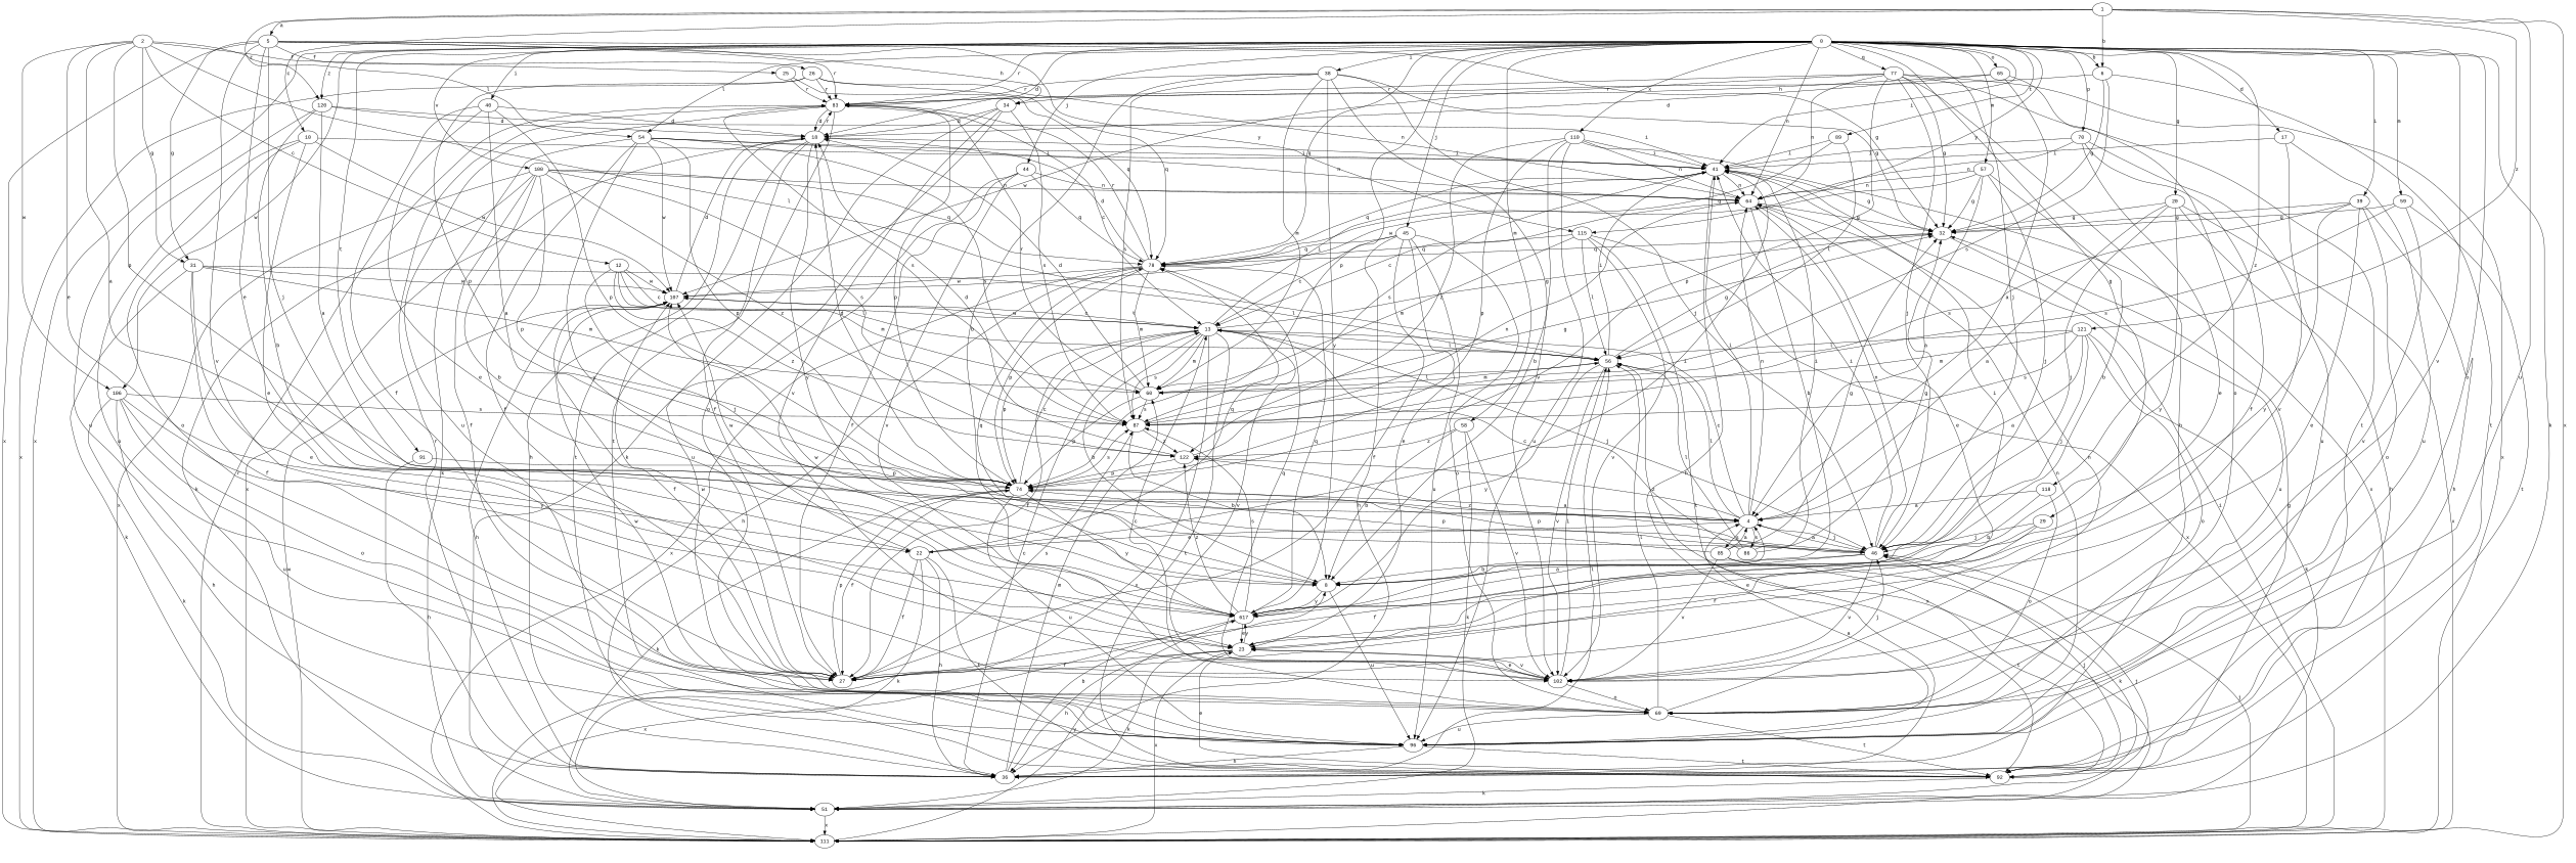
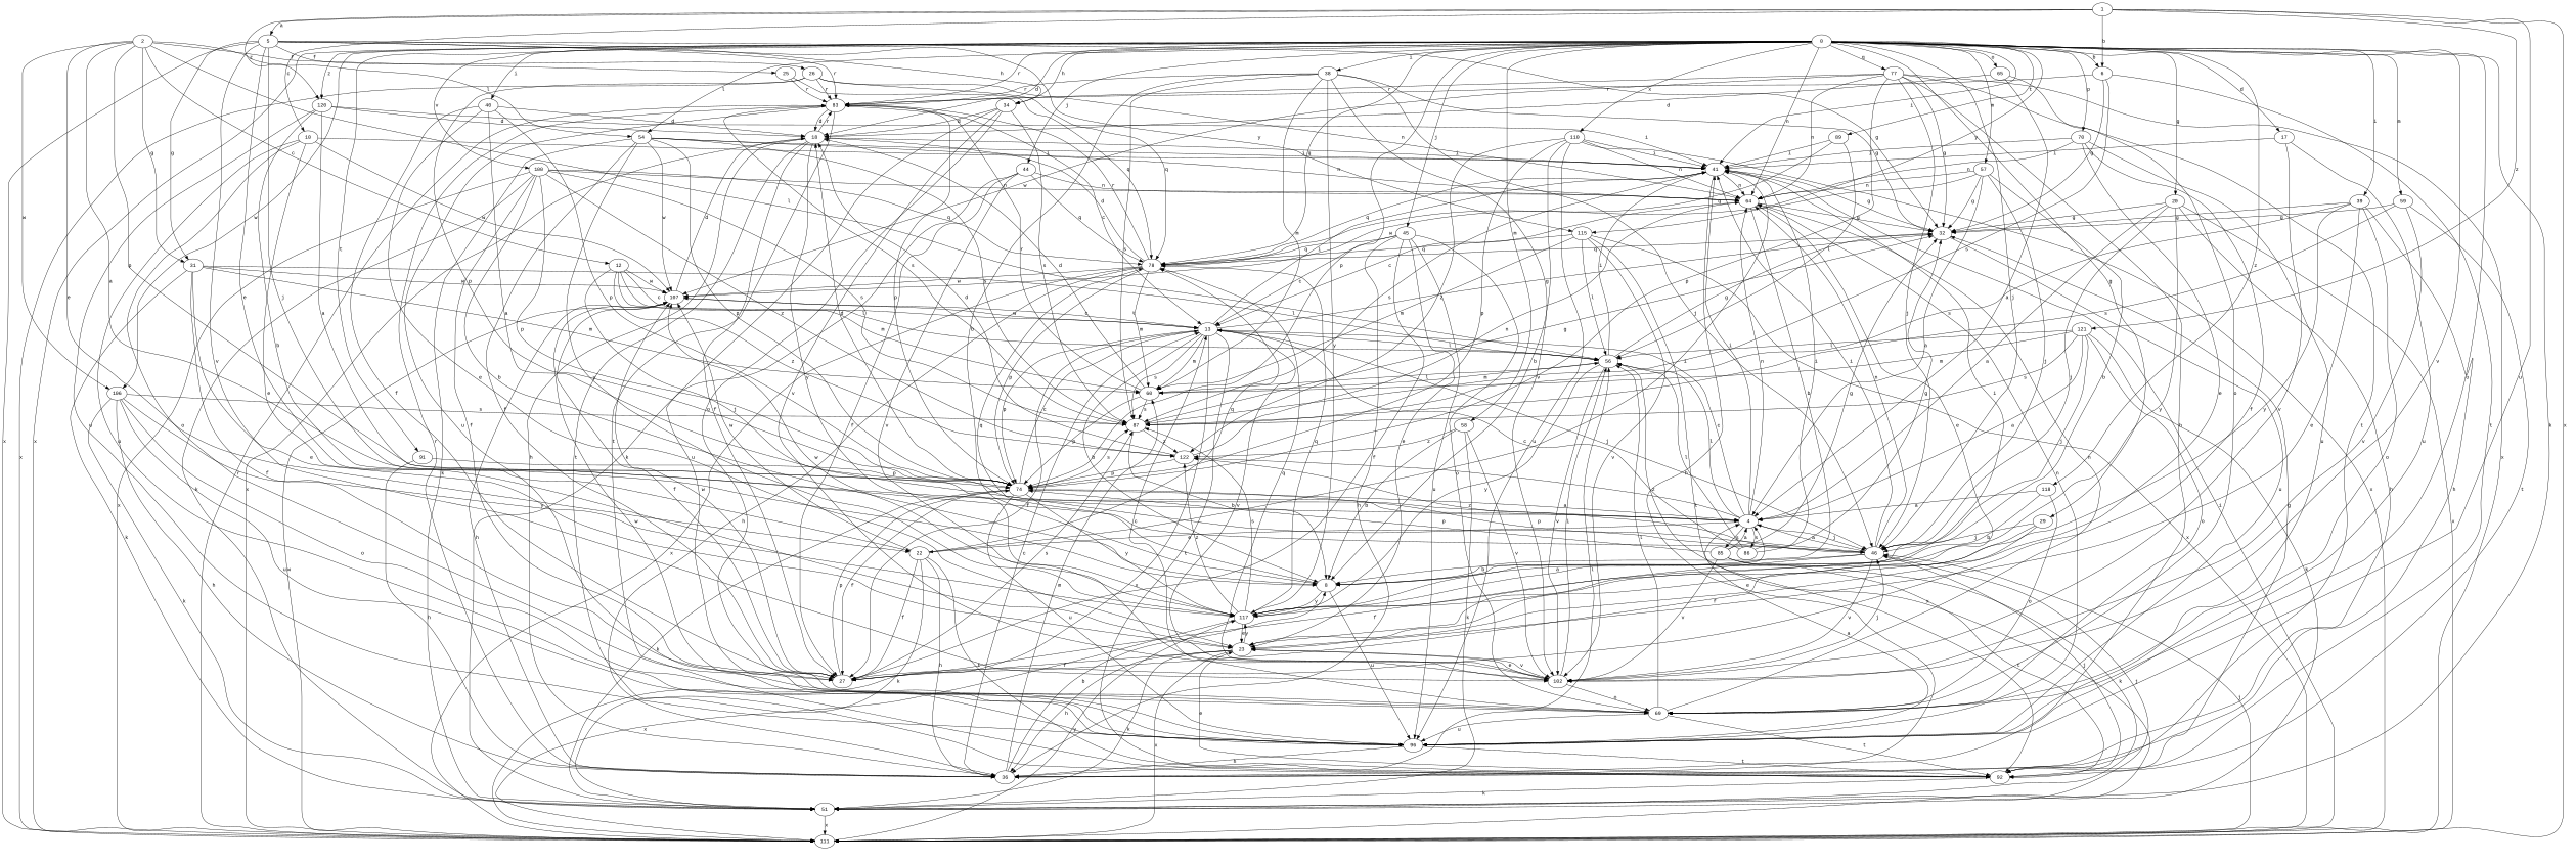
  strict digraph {
    fontname="Liberation Mono"
    node [fontname="Liberation Mono"]
    edge [fontname="Liberation Mono"]
    0
    6
    17
    18
    n5 [label=20]
    29
    34
    38
    39
    40
    41
    44
    45
    46
    51
    54
    57
    58
    59
    64
    65
    69
    70
    74
    77
    78
    83
    89
    91
    100
    102
    106
    110
    111
    115
    118
    120
    32
    87
    92
    96
-   117 [label=617]
+   117
    27
    36
    4
    23
    8
    60
    13
    122
    107
    56
    1
    n54 [label=5]
    10
    121
    22
    31
    26
    2
    12
    25
    85
    86
    0 -> 6 [label=b]
    0 -> 17 [label=d]
    0 -> 18 [label=d]
    0 -> n5 [label=g]
    0 -> 29 [label=g]
-   65 -> 34 [label=h]
+   0 -> 34 [label=h]
    0 -> 38 [label=i]
    0 -> 39 [label=i]
    0 -> 40 [label=i]
    0 -> 41 [label=i]
    0 -> 44 [label=j]
    0 -> 45 [label=j]
    0 -> 46 [label=j]
    0 -> 51 [label=k]
    0 -> 54 [label=l]
    0 -> 57 [label=m]
    0 -> 58 [label=m]
    0 -> 59 [label=m]
    0 -> 64 [label=n]
    0 -> 65 [label=o]
    0 -> 69 [label=o]
    0 -> 70 [label=p]
    0 -> 74 [label=p]
    0 -> 77 [label=q]
    0 -> 78 [label=q]
    0 -> 83 [label=r]
    0 -> 89 [label=t]
    0 -> 91 [label=t]
    0 -> 100 [label=v]
    0 -> 102 [label=v]
    0 -> 106 [label=w]
    0 -> 110 [label=x]
    0 -> 111 [label=x]
    0 -> 115 [label=y]
    0 -> 118 [label=z]
    0 -> 120 [label=z]
    6 -> 83 [label=r]
    6 -> 32 [label=g]
    6 -> 87 [label=s]
    6 -> 92 [label=t]
    17 -> 41 [label=i]
    17 -> 102 [label=v]
    17 -> 96 [label=u]
    18 -> 41 [label=i]
    18 -> 83 [label=r]
    18 -> 111 [label=x]
    18 -> 92 [label=t]
    18 -> 117 [label=y]
    18 -> 27 [label=f]
    18 -> 36 [label=h]
    n5 -> 46 [label=j]
    n5 -> 111 [label=x]
    n5 -> 32 [label=g]
    n5 -> 117 [label=y]
    n5 -> 36 [label=h]
    n5 -> 4 [label=a]
    29 -> 46 [label=j]
    29 -> 27 [label=f]
    29 -> 23 [label=e]
    34 -> 18 [label=d]
    34 -> 51 [label=k]
    34 -> 69 [label=o]
    34 -> 102 [label=v]
    34 -> 87 [label=s]
    38 -> 46 [label=j]
    38 -> 83 [label=r]
    38 -> 102 [label=v]
    38 -> 32 [label=g]
    38 -> 87 [label=s]
    38 -> 117 [label=y]
    38 -> 8 [label=b]
    38 -> 60 [label=m]
    39 -> 69 [label=o]
    39 -> 32 [label=g]
    39 -> 87 [label=s]
    39 -> 117 [label=y]
    39 -> 36 [label=h]
    39 -> 23 [label=e]
    40 -> 18 [label=d]
    40 -> 74 [label=p]
    40 -> 27 [label=f]
    40 -> 4 [label=a]
    40 -> 23 [label=e]
    41 -> 64 [label=n]
    41 -> 78 [label=q]
    41 -> 32 [label=g]
    41 -> 87 [label=s]
    41 -> 36 [label=h]
    44 -> 64 [label=n]
    44 -> 78 [label=q]
    44 -> 102 [label=v]
    44 -> 96 [label=u]
    44 -> 27 [label=f]
    45 -> 69 [label=o]
    45 -> 78 [label=q]
    45 -> 96 [label=u]
    45 -> 27 [label=f]
    45 -> 36 [label=h]
    45 -> 23 [label=e]
    45 -> 13 [label=c]
    46 -> 41 [label=i]
    46 -> 64 [label=n]
    46 -> 74 [label=p]
    46 -> 102 [label=v]
    46 -> 27 [label=f]
    46 -> 4 [label=a]
    46 -> 8 [label=b]
    46 -> 122 [label=z]
    51 -> 46 [label=j]
    51 -> 111 [label=x]
    54 -> 41 [label=i]
    54 -> 51 [label=k]
    54 -> 64 [label=n]
    54 -> 74 [label=p]
    54 -> 87 [label=s]
    54 -> 117 [label=y]
    54 -> 27 [label=f]
    54 -> 107 [label=w]
    57 -> 46 [label=j]
    57 -> 64 [label=n]
    57 -> 32 [label=g]
    57 -> 4 [label=a]
    57 -> 8 [label=b]
    57 -> 107 [label=w]
    58 -> 51 [label=k]
    58 -> 102 [label=v]
    58 -> 8 [label=b]
    58 -> 122 [label=z]
    59 -> 102 [label=v]
    59 -> 32 [label=g]
    59 -> 87 [label=s]
    59 -> 92 [label=t]
    64 -> 32 [label=g]
    64 -> 23 [label=e]
    64 -> 8 [label=b]
    64 -> 13 [label=c]
    65 -> 18 [label=d]
    65 -> 69 [label=o]
    65 -> 4 [label=a]
    69 -> 64 [label=n]
    69 -> 92 [label=t]
    69 -> 96 [label=u]
    69 -> 13 [label=c]
    69 -> 56 [label=l]
    70 -> 41 [label=i]
    70 -> 64 [label=n]
    70 -> 96 [label=u]
    70 -> 27 [label=f]
    70 -> 23 [label=e]
    74 -> 18 [label=d]
    74 -> 51 [label=k]
    74 -> 87 [label=s]
    74 -> 96 [label=u]
    74 -> 117 [label=y]
    74 -> 27 [label=f]
    74 -> 4 [label=a]
    74 -> 13 [label=c]
    77 -> 46 [label=j]
    77 -> 64 [label=n]
    77 -> 74 [label=p]
    77 -> 83 [label=r]
    77 -> 111 [label=x]
    77 -> 32 [label=g]
    77 -> 92 [label=t]
    77 -> 36 [label=h]
    77 -> 107 [label=w]
    78 -> 18 [label=d]
    78 -> 74 [label=p]
    78 -> 83 [label=r]
    78 -> 111 [label=x]
    78 -> 36 [label=h]
    78 -> 60 [label=m]
    78 -> 107 [label=w]
    83 -> 18 [label=d]
    83 -> 74 [label=p]
    83 -> 87 [label=s]
    83 -> 92 [label=t]
    83 -> 96 [label=u]
    83 -> 13 [label=c]
    89 -> 41 [label=i]
    89 -> 78 [label=q]
    89 -> 56 [label=l]
    91 -> 74 [label=p]
    91 -> 36 [label=h]
    100 -> 51 [label=k]
    100 -> 64 [label=n]
    100 -> 74 [label=p]
    100 -> 78 [label=q]
    100 -> 111 [label=x]
    100 -> 87 [label=s]
    100 -> 27 [label=f]
    100 -> 8 [label=b]
    100 -> 122 [label=z]
    102 -> 46 [label=j]
    102 -> 69 [label=o]
    102 -> 78 [label=q]
    102 -> 23 [label=e]
    102 -> 56 [label=i]
    106 -> 51 [label=k]
    106 -> 69 [label=o]
    106 -> 87 [label=s]
    106 -> 96 [label=u]
    106 -> 117 [label=y]
    106 -> 36 [label=h]
    110 -> 41 [label=i]
    110 -> 64 [label=n]
    110 -> 74 [label=p]
    110 -> 111 [label=x]
    110 -> 96 [label=u]
    110 -> 8 [label=b]
    110 -> 122 [label=z]
    111 -> 41 [label=i]
    111 -> 46 [label=j]
    111 -> 83 [label=r]
    111 -> 117 [label=y]
    111 -> 107 [label=w]
    115 -> 78 [label=q]
    115 -> 102 [label=v]
    115 -> 111 [label=x]
    115 -> 92 [label=t]
    115 -> 60 [label=m]
    115 -> 56 [label=l]
    118 -> 69 [label=o]
    118 -> 4 [label=a]
    118 -> 8 [label=b]
    120 -> 18 [label=d]
    120 -> 41 [label=i]
    120 -> 96 [label=u]
    120 -> 4 [label=a]
    120 -> 8 [label=b]
    32 -> 78 [label=q]
    32 -> 96 [label=u]
    87 -> 32 [label=g]
    87 -> 8 [label=b]
    87 -> 122 [label=z]
    92 -> 46 [label=j]
    92 -> 51 [label=k]
    92 -> 32 [label=g]
    92 -> 23 [label=e]
    96 -> 64 [label=n]
    96 -> 92 [label=t]
    96 -> 36 [label=h]
    96 -> 4 [label=a]
    96 -> 107 [label=w]
    117 -> 41 [label=i]
    117 -> 78 [label=q]
    117 -> 111 [label=x]
    117 -> 87 [label=s]
    117 -> 4 [label=a]
    117 -> 23 [label=e]
    117 -> 122 [label=z]
    117 -> 107 [label=w]
    27 -> 74 [label=p]
    27 -> 87 [label=s]
    27 -> 107 [label=w]
    36 -> 83 [label=r]
    36 -> 8 [label=b]
    36 -> 60 [label=m]
    36 -> 13 [label=c]
    36 -> 56 [label=l]
    4 -> 41 [label=i]
    4 -> 46 [label=j]
    4 -> 64 [label=n]
    4 -> 13 [label=c]
    4 -> 122 [label=z]
    4 -> 56 [label=l]
    4 -> 22 [label=e]
    4 -> 85 [label=s]
    4 -> 86 [label=s]
    23 -> 51 [label=k]
    23 -> 102 [label=v]
    23 -> 111 [label=x]
    23 -> 117 [label=y]
    23 -> 27 [label=f]
    23 -> 36 [label=h]
    8 -> 78 [label=q]
    8 -> 96 [label=u]
    8 -> 117 [label=y]
    60 -> 18 [label=d]
    60 -> 74 [label=p]
    60 -> 83 [label=r]
    60 -> 87 [label=s]
    60 -> 56 [label=l]
    13 -> 41 [label=i]
    13 -> 46 [label=j]
    13 -> 74 [label=p]
    13 -> 102 [label=v]
    13 -> 111 [label=x]
    13 -> 32 [label=g]
    13 -> 87 [label=s]
    13 -> 92 [label=t]
    13 -> 27 [label=f]
    13 -> 8 [label=b]
    13 -> 60 [label=m]
    13 -> 107 [label=w]
    13 -> 56 [label=l]
    122 -> 18 [label=d]
    122 -> 64 [label=n]
    122 -> 74 [label=p]
    107 -> 18 [label=d]
    107 -> 27 [label=f]
    107 -> 36 [label=h]
    107 -> 13 [label=c]
    56 -> 41 [label=i]
    56 -> 102 [label=v]
    56 -> 111 [label=x]
    56 -> 32 [label=g]
    56 -> 117 [label=y]
    56 -> 60 [label=m]
    1 -> 6 [label=b]
    1 -> 111 [label=x]
    1 -> 120 [label=z]
    1 -> 96 [label=u]
    1 -> n54 [label=a]
    1 -> 10 [label=c]
    1 -> 121 [label=z]
    n54 -> 34 [label=h]
    n54 -> 46 [label=j]
    n54 -> 83 [label=r]
    n54 -> 102 [label=v]
    n54 -> 111 [label=x]
    n54 -> 115 [label=y]
    n54 -> 32 [label=g]
    n54 -> 22 [label=e]
    n54 -> 31 [label=g]
    n54 -> 26 [label=f]
    10 -> 41 [label=i]
    10 -> 69 [label=o]
    10 -> 96 [label=u]
    10 -> 23 [label=e]
    10 -> 107 [label=w]
    121 -> 46 [label=j]
    121 -> 51 [label=k]
    121 -> 69 [label=o]
    121 -> 87 [label=s]
    121 -> 4 [label=a]
    121 -> 60 [label=m]
    121 -> 56 [label=l]
    22 -> 41 [label=i]
    22 -> 51 [label=k]
    22 -> 78 [label=q]
    22 -> 92 [label=t]
    22 -> 27 [label=f]
    22 -> 36 [label=h]
    22 -> 107 [label=w]
    31 -> 51 [label=k]
    31 -> 27 [label=f]
    31 -> 23 [label=e]
    31 -> 60 [label=m]
    31 -> 107 [label=w]
    31 -> 56 [label=l]
    26 -> 64 [label=n]
    26 -> 74 [label=p]
    26 -> 78 [label=q]
    26 -> 83 [label=r]
    26 -> 111 [label=x]
    2 -> 54 [label=l]
    2 -> 74 [label=p]
    2 -> 106 [label=w]
    2 -> 4 [label=a]
    2 -> 56 [label=l]
    2 -> 22 [label=e]
    2 -> 31 [label=g]
    2 -> 12 [label=c]
    2 -> 25 [label=f]
    12 -> 46 [label=j]
    12 -> 60 [label=m]
    12 -> 13 [label=c]
    12 -> 122 [label=z]
    12 -> 107 [label=w]
    12 -> 56 [label=l]
    25 -> 78 [label=q]
    25 -> 83 [label=r]
    85 -> 51 [label=k]
    85 -> 74 [label=p]
    85 -> 102 [label=v]
    85 -> 32 [label=g]
    85 -> 92 [label=t]
    85 -> 4 [label=a]
    86 -> 41 [label=i]
    86 -> 32 [label=g]
    86 -> 13 [label=c]
    86 -> 56 [label=l]
  }
